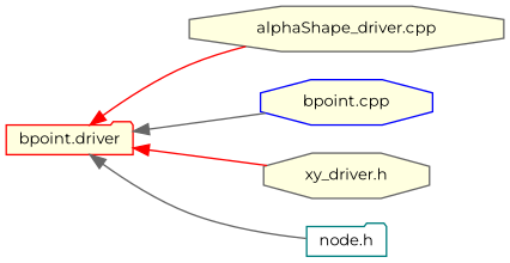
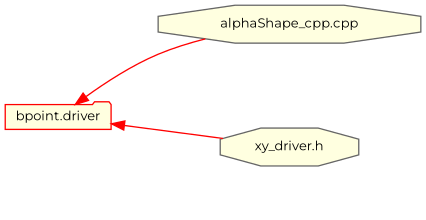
  digraph {
    fontname=Montserrat
    rankdir=LR
    node [color=gray40 fillcolor=lightyellow fontname=Montserrat fontsize=10 shape=octagon style=filled]
    edge [color=red dir=back fontname=Montserrat fontsize=10 labelfontname=Helvetica labelfontsize=10 style=solid]
    n1 [color=red fontcolor=black height=0.2 label="bpoint.driver" shape=folder width=0.4]
-   n2 [height=0.2 label="alphaShape_driver.cpp" width=0.4]
-   n3 [color=blue height=0.2 label="bpoint.cpp" width=0.4]
+   n2 [height=0.2 label="alphaShape_cpp.cpp" width=0.4]
    n4 [height=0.2 label="xy_driver.h" width=0.4]
-   n5 [color=teal fillcolor=white height=0.2 label="node.h" shape=folder width=0.4]
    n1 -> n2
-   n1 -> n3 [color=gray40]
    n1 -> n4
-   n1 -> n5 [color=gray40]
  }
